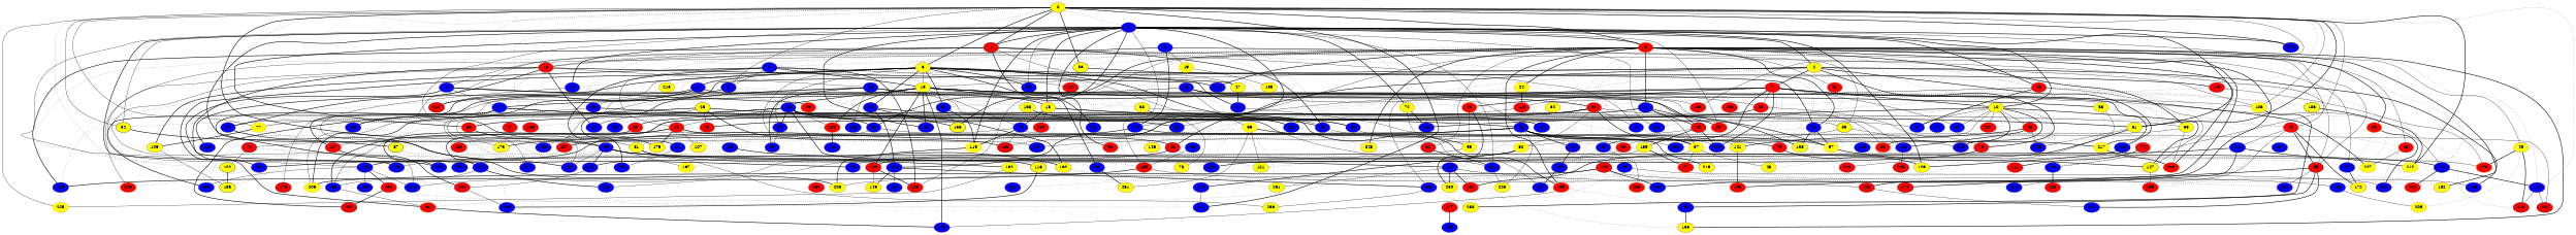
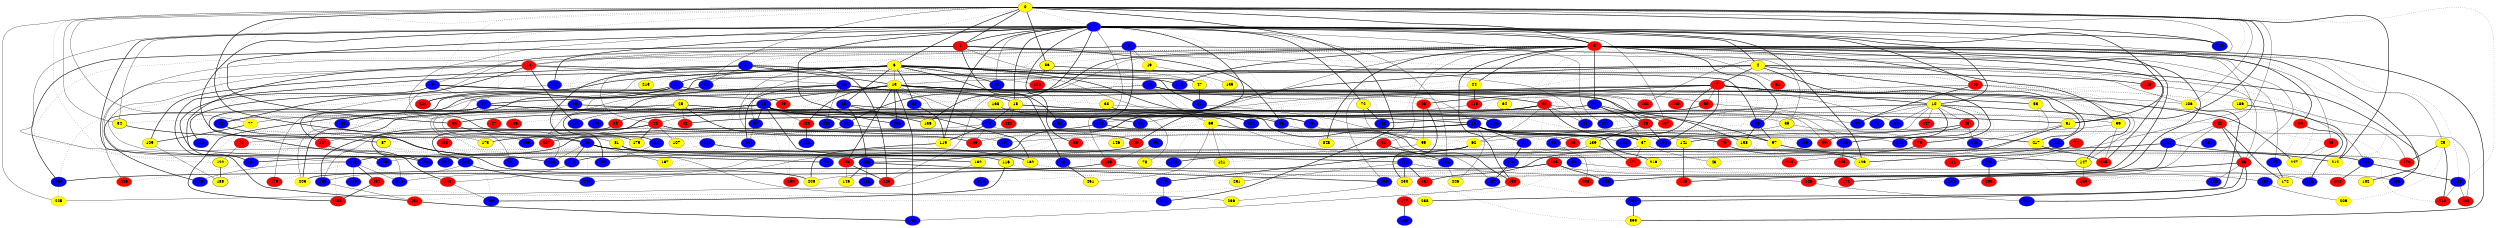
  graph {
    node [color=brown fillcolor=blue style=filled]
    edge [style=bold]
    0 [fillcolor=yellow]
    1 [color=black fillcolor=red]
    2
    3 [color=darkorange fillcolor=red]
    5 [color=black]
    6 [fillcolor=yellow]
    9 [color=gray40]
    14 [color=black]
    31 [color=gray40 fillcolor=yellow]
    34 [color=black fillcolor=yellow]
    56 [color=black fillcolor=yellow]
    63 [color=darkorange]
    77 [color=darkorange fillcolor=yellow]
    106 [color=darkorange fillcolor=yellow]
    113 [color=gray40 fillcolor=red]
    126 [color=gray40]
    138 [color=gray40 fillcolor=red]
    144
    152 [color=gray40 fillcolor=red]
    166 [fillcolor=red]
    180
    211 [color=black]
    214 [color=darkorange fillcolor=yellow]
    225 [color=darkorange fillcolor=yellow]
    244 [color=black]
    12 [color=gray40]
    16 [color=gray40 fillcolor=red]
    41 [color=darkorange]
    43 [color=gray40 fillcolor=yellow]
    47 [color=gray40 fillcolor=yellow]
    55 [color=black fillcolor=red]
    66 [color=darkorange]
    81 [color=gray40 fillcolor=yellow]
    88
    93 [color=black]
    195 [color=black]
    4 [fillcolor=yellow]
    10 [color=gray40 fillcolor=yellow]
    18 [fillcolor=yellow]
    33 [fillcolor=red]
    36 [color=darkorange fillcolor=red]
    40 [fillcolor=red]
    46 [color=black fillcolor=red]
    72 [color=gray40 fillcolor=yellow]
    90 [color=black]
    98 [fillcolor=red]
    108 [color=darkorange]
    119 [color=darkorange fillcolor=yellow]
    129 [color=gray40 fillcolor=yellow]
    137 [color=darkorange fillcolor=red]
    148
    151 [color=gray40]
    156 [color=black fillcolor=yellow]
    159 [color=gray40 fillcolor=red]
    175 [fillcolor=yellow]
    196 [color=gray40]
    198
    200
    201 [color=black]
    226 [color=gray40 fillcolor=yellow]
    21 [color=black]
    24 [color=darkorange fillcolor=yellow]
    26
    30
    39 [color=darkorange fillcolor=red]
    42 [fillcolor=red]
    45 [color=gray40 fillcolor=yellow]
    51 [color=black fillcolor=red]
    53 [color=gray40 fillcolor=yellow]
    58 [color=black]
    59 [color=gray40 fillcolor=yellow]
    68 [color=darkorange]
    73 [color=gray40]
    79 [fillcolor=red]
    91 [fillcolor=red]
    112
    121 [color=gray40 fillcolor=yellow]
    122 [color=black fillcolor=yellow]
    149 [color=black]
    150 [color=darkorange fillcolor=red]
-   155 [fillcolor=yellow]
+   155 [fillcolor=yellow label=855]
    167 [color=darkorange fillcolor=yellow]
    182 [fillcolor=yellow]
    183 [color=gray40]
    185 [color=darkorange fillcolor=red]
    206 [color=black]
    223 [color=gray40 fillcolor=red]
    235 [color=darkorange fillcolor=red]
    n89 [fillcolor=yellow label=848]
    13 [color=gray40 fillcolor=yellow]
    22 [fillcolor=red]
    109 [color=gray40 fillcolor=yellow]
    124 [fillcolor=red]
    140
    184 [color=darkorange]
    254 [color=darkorange]
    11 [color=darkorange]
    23 [color=darkorange fillcolor=red]
    60 [color=gray40]
    61 [color=black]
    67 [color=darkorange]
    85
    94 [color=black]
    95 [color=darkorange]
    170 [color=gray40]
    191 [color=darkorange fillcolor=red]
    197 [color=black]
    212 [color=black fillcolor=red]
    213 [color=gray40 fillcolor=yellow]
    218 [color=gray40]
    17 [color=gray40]
    49 [color=darkorange fillcolor=red]
    130 [fillcolor=red]
    158 [color=gray40 fillcolor=yellow]
    161
    15
    76 [color=gray40]
    115 [fillcolor=red]
    207 [color=gray40 fillcolor=red]
    102 [color=black]
    245
    131 [fillcolor=red]
    169 [fillcolor=red]
    87 [color=black fillcolor=yellow]
    70 [color=black fillcolor=red]
    101 [color=black]
    220 [color=black]
    110 [color=darkorange]
    202 [color=black fillcolor=red]
    114
    176 [color=darkorange fillcolor=red]
    243 [color=gray40]
    143 [color=gray40 fillcolor=red]
    238 [color=gray40 fillcolor=yellow]
    233
    203 [color=gray40 fillcolor=red]
    210 [color=black fillcolor=red]
    164 [color=black fillcolor=red]
    239 [color=black]
    193
    173 [fillcolor=yellow]
    82 [color=gray40]
    20 [color=darkorange]
    117
    216 [color=gray40]
    246 [color=darkorange fillcolor=red]
    153 [color=black]
    174 [color=black fillcolor=red]
    241 [color=black]
    205 [color=darkorange fillcolor=yellow]
    162 [fillcolor=yellow]
    132 [color=gray40 fillcolor=yellow]
    86 [color=black]
    236 [color=gray40 fillcolor=yellow]
    99 [color=darkorange fillcolor=yellow]
    251 [fillcolor=yellow]
    7 [fillcolor=red]
    29
    65 [color=black]
    75 [fillcolor=red]
    100
    136
    247 [color=darkorange fillcolor=yellow]
    54 [color=gray40]
    240 [color=darkorange]
    48 [color=gray40 fillcolor=red]
    57 [color=gray40]
    71 [color=black]
    89 [color=darkorange fillcolor=red]
    133 [color=black]
    147 [color=black fillcolor=yellow]
    227 [fillcolor=red]
    252 [color=black]
    118 [color=black]
    232 [color=gray40 fillcolor=red]
    50 [color=gray40 fillcolor=red]
    116 [color=black fillcolor=yellow]
    186 [color=black fillcolor=yellow]
    78 [fillcolor=yellow]
    83 [color=gray40 fillcolor=red]
    128 [color=darkorange]
    208 [color=gray40 fillcolor=yellow]
    141 [color=gray40 fillcolor=yellow]
    199 [color=gray40]
    179 [color=black fillcolor=red]
    154 [fillcolor=red]
    189 [color=darkorange]
    178
    28 [color=black fillcolor=red]
    37 [color=darkorange fillcolor=yellow]
    44 [color=darkorange]
    104 [color=gray40]
    32 [color=gray40 fillcolor=red]
    222 [color=black]
    38 [fillcolor=yellow]
    84 [color=black]
    92 [color=darkorange]
    168 [color=gray40 fillcolor=yellow]
    242 [color=black]
    97 [color=darkorange fillcolor=yellow]
    157 [color=gray40]
    237 [color=gray40]
    134 [color=black]
    172 [fillcolor=yellow]
    234 [color=gray40]
    209 [color=darkorange fillcolor=yellow]
    219 [fillcolor=yellow]
    229 [color=gray40 fillcolor=red]
    146 [fillcolor=yellow]
    74 [color=gray40 fillcolor=red]
    165 [color=black fillcolor=red]
    163 [color=darkorange]
    188 [color=black fillcolor=yellow]
    187 [color=gray40]
    192 [color=darkorange]
    96 [color=gray40]
    160 [fillcolor=red]
    194 [color=darkorange]
    224 [fillcolor=red]
    120 [color=darkorange fillcolor=red]
    217 [color=darkorange fillcolor=yellow]
    250 [fillcolor=red]
    123 [color=black]
    111 [fillcolor=red]
    125 [color=black fillcolor=red]
    253 [color=darkorange fillcolor=red]
    145 [fillcolor=yellow]
    181 [color=darkorange]
    127 [fillcolor=red]
    107 [fillcolor=yellow]
    204 [color=black]
    25 [color=black fillcolor=yellow]
    230 [fillcolor=yellow]
    27 [fillcolor=red]
    221
    62 [color=darkorange fillcolor=yellow]
    80 [color=gray40 fillcolor=red]
    103
    52 [color=gray40 fillcolor=red]
    8 [color=gray40]
    19 [color=darkorange fillcolor=yellow]
    35 [color=black fillcolor=yellow]
    135 [fillcolor=yellow]
    215
    105
    142 [color=black]
    139 [color=gray40 fillcolor=yellow]
    171 [color=darkorange fillcolor=red]
    228 [color=gray40 fillcolor=red]
    231 [color=gray40 fillcolor=yellow]
    69 [color=darkorange fillcolor=yellow]
    177 [fillcolor=red]
    249 [color=black fillcolor=red]
    64 [fillcolor=yellow]
    190 [color=gray40]
    0 -- 1
    0 -- 2 [style=dotted]
    0 -- 3
    0 -- 5 [style=dotted]
    0 -- 6
    0 -- 9 [style=dotted]
    0 -- 14 [style=solid]
    0 -- 31
    0 -- 34 [style=solid]
    0 -- 56
    0 -- 63
    0 -- 77 [style=solid]
    0 -- 106 [style=solid]
    0 -- 113 [style=dotted]
    0 -- 126 [style=solid]
    0 -- 138 [style=solid]
    0 -- 144 [style=dotted]
    0 -- 152 [style=dotted]
    0 -- 166 [style=dotted]
    0 -- 180 [style=dotted]
    0 -- 211
    0 -- 214
    0 -- 225 [style=solid]
    0 -- 244
    1 -- 12 [style=dotted]
    1 -- 16 [style=solid]
    1 -- 41 [style=solid]
    1 -- 43 [style=dotted]
    1 -- 47 [style=solid]
    1 -- 55 [style=solid]
    1 -- 66 [style=dotted]
    1 -- 81 [style=solid]
    1 -- 88
    1 -- 93
    1 -- 195
    2 -- 1
    2 -- 3
    2 -- 31
    2 -- 34 [style=solid]
    2 -- 244
    2 -- 12
    2 -- 4
    2 -- 10
    2 -- 18
    2 -- 33
    2 -- 36
    2 -- 40
    2 -- 46
    2 -- 72
    2 -- 90 [style=solid]
    2 -- 98 [style=solid]
    2 -- 108 [style=dotted]
    2 -- 119
    2 -- 129
    2 -- 137 [style=solid]
    2 -- 148 [style=solid]
    2 -- 151 [style=solid]
    2 -- 156
    2 -- 159 [style=solid]
    2 -- 175 [style=solid]
    2 -- 196
    2 -- 198
    2 -- 200
    2 -- 201 [style=solid]
    2 -- 226 [style=dotted]
    3 -- 5 [style=dotted]
    3 -- 56 [style=dotted]
    3 -- 144 [style=dotted]
    3 -- 55 [style=solid]
    3 -- 4 [style=dotted]
    3 -- 40 [style=dotted]
    3 -- 90 [style=dotted]
    3 -- 196 [style=solid]
    3 -- 21
    3 -- 24
    3 -- 26 [style=dotted]
    3 -- 30
    3 -- 39
    3 -- 42 [style=solid]
    3 -- 45 [style=solid]
    3 -- 51 [style=solid]
    3 -- 53 [style=dotted]
    3 -- 58 [style=solid]
    3 -- 59
    3 -- 68
    3 -- 73 [style=dotted]
    3 -- 79 [style=dotted]
    3 -- 91 [style=solid]
    3 -- 112
    3 -- 121 [style=dotted]
    3 -- 122 [style=dotted]
    3 -- 149 [style=dotted]
    3 -- 150
    3 -- 155
    3 -- 167 [style=dotted]
    3 -- 182
    3 -- 183 [style=dotted]
    3 -- 185
    3 -- 206
    3 -- 223 [style=solid]
    3 -- 235
    3 -- n89
    5 -- 14 [style=solid]
    5 -- 93 [style=dotted]
    5 -- 223
    5 -- 13
    5 -- 22 [style=solid]
    5 -- 109
    5 -- 124 [style=solid]
    5 -- 140 [style=dotted]
    5 -- 184 [style=dotted]
    5 -- 254
    6 -- 12 [style=dotted]
    6 -- 47
    6 -- 88 [style=solid]
    6 -- 90
    6 -- 30
    6 -- 13 [style=solid]
    6 -- 11
    6 -- 23 [style=dotted]
    6 -- 60
    6 -- 61
    6 -- 67 [style=solid]
    6 -- 85
    6 -- 94
    6 -- 95
    6 -- 170 [style=dotted]
    6 -- 191
    6 -- 197 [style=solid]
    6 -- 212 [style=solid]
    6 -- 213 [style=dotted]
    6 -- 218
    9 -- 195 [style=dotted]
    9 -- 17 [style=solid]
    9 -- 49
    9 -- 130 [style=dotted]
    9 -- 158
    9 -- 161
    14 -- 85 [style=dotted]
    14 -- 15 [style=dotted]
    14 -- 76
    14 -- 115 [style=dotted]
    14 -- 207 [style=dotted]
    31 -- 102 [style=dotted]
    31 -- 245 [style=solid]
    31 -- 131
    31 -- 169 [style=dotted]
    34 -- 87
    56 -- 113
    56 -- 124 [style=solid]
    56 -- 70 [style=dotted]
    63 -- 198 [style=solid]
    63 -- 167 [style=solid]
    63 -- 101
    63 -- 220 [style=dotted]
    63 -- 110
    63 -- 202 [style=dotted]
    63 -- 114
    63 -- 176 [style=solid]
    63 -- 243 [style=dotted]
    77 -- 109
    77 -- 143 [style=dotted]
    106 -- 238
    113 -- 201 [style=dotted]
    113 -- 176 [style=solid]
    126 -- 233 [style=dotted]
    126 -- 203
    144 -- 210 [style=solid]
    144 -- 164 [style=solid]
    152 -- 239 [style=solid]
    180 -- 193 [style=dotted]
    12 -- 49 [style=dotted]
    12 -- 173 [style=solid]
    16 -- 166 [style=dotted]
    16 -- 26 [style=solid]
    16 -- 112
    16 -- 17 [style=dotted]
    16 -- 220
    16 -- 82
    16 -- 20 [style=dotted]
    16 -- 117
    16 -- 216 [style=solid]
    16 -- 246 [style=solid]
    47 -- 61
    55 -- 182 [style=dotted]
    55 -- 184 [style=solid]
    55 -- 153
    55 -- 174
    55 -- 241
    66 -- 205 [style=solid]
    66 -- 162
    81 -- 132
    81 -- 86 [style=dotted]
    81 -- 236 [style=solid]
    88 -- n89 [style=dotted]
    88 -- 99 [style=solid]
    93 -- 251
    195 -- 225 [style=dotted]
    4 -- 106 [style=solid]
    4 -- 180
    4 -- 43 [style=dotted]
    4 -- 91 [style=dotted]
    4 -- 13 [style=solid]
    4 -- 102
    4 -- 7
    4 -- 29 [style=dotted]
    4 -- 65 [style=dotted]
    4 -- 75
    4 -- 100
    4 -- 136
    4 -- 247 [style=dotted]
    10 -- 126 [style=dotted]
    10 -- 108
    10 -- 30 [style=dotted]
    10 -- 75 [style=dotted]
    10 -- 54 [style=solid]
    10 -- 240
    10 -- 48 [style=solid]
    10 -- 57 [style=solid]
    10 -- 71 [style=dotted]
    10 -- 89
    10 -- 133 [style=dotted]
    10 -- 147
    10 -- 227 [style=solid]
    10 -- 252 [style=solid]
    18 -- 198 [style=solid]
    18 -- 59 [style=solid]
    18 -- 73
    18 -- 118
    18 -- 232 [style=solid]
    33 -- 93 [style=dotted]
    36 -- 63
    40 -- 115 [style=solid]
    40 -- 102 [style=dotted]
    40 -- 169 [style=dotted]
    40 -- 57
    40 -- 147 [style=solid]
    40 -- 50 [style=dotted]
    40 -- 116 [style=dotted]
    40 -- 186 [style=dotted]
    46 -- 155 [style=dotted]
    46 -- 110
    46 -- 78 [style=dotted]
    72 -- 108
    72 -- 83 [style=solid]
    98 -- 247 [style=solid]
    98 -- 128 [style=dotted]
    119 -- 121 [style=dotted]
    119 -- 208
    137 -- 158 [style=dotted]
    137 -- 141 [style=dotted]
    148 -- 216 [style=solid]
    148 -- 199 [style=solid]
    148 -- 179 [style=dotted]
    148 -- 154
    148 -- 189 [style=solid]
    151 -- 226 [style=solid]
    156 -- 159 [style=dotted]
    159 -- 195
    159 -- 183 [style=solid]
    159 -- 178 [style=dotted]
    21 -- 166 [style=dotted]
    21 -- 41 [style=dotted]
    21 -- 137
    21 -- 71 [style=dotted]
    21 -- 28
    21 -- 37 [style=solid]
    21 -- 44 [style=dotted]
    21 -- 104
    24 -- 95 [style=dotted]
    24 -- 115
    26 -- 175 [style=solid]
    26 -- 85 [style=dotted]
    26 -- 78 [style=solid]
    26 -- 154 [style=dotted]
    26 -- 32
    26 -- 222 [style=dotted]
    26 -- 38 [style=dotted]
    26 -- 84
    26 -- 92
    26 -- 168 [style=dotted]
    26 -- 242 [style=solid]
    30 -- 33 [style=dotted]
    30 -- 158
    30 -- 114 [style=dotted]
    30 -- 97
    39 -- 128
    39 -- 157 [style=dotted]
    39 -- 237 [style=dotted]
    42 -- 55
    42 -- 98 [style=dotted]
    42 -- 134 [style=solid]
    42 -- 172
    42 -- 234 [style=solid]
    45 -- 176
    45 -- 210
    45 -- 209 [style=dotted]
    51 -- 151
    53 -- 219 [style=dotted]
    53 -- 229 [style=solid]
    58 -- 132 [style=dotted]
    58 -- 65 [style=dotted]
    58 -- 146 [style=dotted]
    59 -- 235 [style=solid]
    59 -- 83 [style=solid]
    59 -- 74 [style=dotted]
    68 -- 130 [style=dotted]
    68 -- 70 [style=solid]
    68 -- 252 [style=solid]
    68 -- 237 [style=dotted]
    73 -- 119
    73 -- 164 [style=solid]
    73 -- 165 [style=solid]
    73 -- 163 [style=solid]
    79 -- 129
    122 -- 188
    149 -- 187
    150 -- 153 [style=dotted]
    150 -- 192 [style=solid]
    183 -- 209 [style=solid]
    13 -- 106 [style=solid]
    13 -- 66 [style=solid]
    13 -- 18
    13 -- 200
    13 -- 53
    13 -- 73 [style=solid]
    13 -- 140 [style=dotted]
    13 -- 15
    13 -- 101 [style=solid]
    13 -- 143
    13 -- 82 [style=solid]
    13 -- 192
    13 -- 96 [style=dotted]
    13 -- 120
    13 -- 217
    13 -- 250 [style=dotted]
    22 -- 81 [style=dotted]
    22 -- 46
    22 -- 175
    22 -- 51 [style=dotted]
    22 -- 162 [style=dotted]
    22 -- 163
    22 -- 96 [style=dotted]
    22 -- 127 [style=solid]
    22 -- 107 [style=solid]
    109 -- 188 [style=solid]
    124 -- 251 [style=dotted]
    140 -- 162
    140 -- 204 [style=dotted]
    11 -- 77 [style=solid]
    11 -- 212
    11 -- 29 [style=solid]
    11 -- 89 [style=solid]
    11 -- 199
    11 -- 25 [style=dotted]
    23 -- 99 [style=solid]
    23 -- 230
    60 -- 119
    60 -- 156 [style=solid]
    60 -- 200 [style=dotted]
    60 -- 104 [style=dotted]
    61 -- 141 [style=solid]
    67 -- 92 [style=solid]
    85 -- 88
    85 -- 156
    85 -- 100
    85 -- 242 [style=dotted]
    95 -- 99 [style=solid]
    170 -- 207
    170 -- 219
    191 -- 192
    17 -- 77 [style=dotted]
    17 -- 201 [style=dotted]
    17 -- 110 [style=dotted]
    17 -- 82 [style=dotted]
    17 -- 29
    17 -- 179 [style=solid]
    17 -- 222 [style=dotted]
    17 -- 187 [style=solid]
    17 -- 127
    17 -- 27 [style=dotted]
    17 -- 221 [style=dotted]
    49 -- 193 [style=solid]
    49 -- 103 [style=dotted]
    130 -- 239 [style=dotted]
    158 -- 229 [style=dotted]
    161 -- 246 [style=dotted]
    15 -- 180 [style=solid]
    15 -- 151 [style=solid]
    15 -- 58
    15 -- 68
    15 -- 22 [style=solid]
    15 -- 67
    15 -- 95 [style=solid]
    15 -- 205
    15 -- 116
    15 -- 199 [style=dotted]
    15 -- 97
    15 -- 188 [style=dotted]
    15 -- 120 [style=solid]
    15 -- 250 [style=dotted]
    15 -- 35 [style=solid]
    15 -- 105 [style=dotted]
    115 -- 170 [style=solid]
    115 -- 133 [style=dotted]
    207 -- 221 [style=dotted]
    102 -- 126 [style=dotted]
    102 -- 129
    131 -- 177 [style=dotted]
    87 -- 104 [style=dotted]
    70 -- 122 [style=solid]
    70 -- 161 [style=dotted]
    70 -- 123 [style=dotted]
    101 -- 144
    101 -- 182 [style=dotted]
    101 -- 224
    110 -- 152 [style=solid]
    114 -- 131
    114 -- 234 [style=dotted]
    114 -- 230
    114 -- 228 [style=solid]
    114 -- 231 [style=solid]
    143 -- 223
    143 -- 250 [style=dotted]
    143 -- 145 [style=solid]
    233 -- 238 [style=dotted]
    233 -- 236 [style=solid]
    82 -- 254 [style=dotted]
    82 -- 218 [style=dotted]
    82 -- 208
    82 -- 204 [style=dotted]
    20 -- 138 [style=solid]
    20 -- 117 [style=dotted]
    20 -- 50 [style=solid]
    20 -- 28
    20 -- 27 [style=dotted]
    20 -- 221 [style=solid]
    20 -- 62 [style=dotted]
    20 -- 69 [style=solid]
    153 -- 155
    162 -- 185 [style=dotted]
    162 -- 174 [style=dotted]
    132 -- 225 [style=solid]
    132 -- 215 [style=dotted]
    86 -- 128 [style=solid]
    86 -- 177 [style=dotted]
    99 -- 196 [style=solid]
    99 -- 210 [style=dotted]
    7 -- 10
    7 -- 42 [style=dotted]
    7 -- 23
    7 -- 60 [style=dotted]
    7 -- 17
    7 -- 245 [style=dotted]
    7 -- 233 [style=solid]
    7 -- 136 [style=dotted]
    7 -- 247
    7 -- 54 [style=solid]
    7 -- 240 [style=dotted]
    7 -- 50 [style=solid]
    7 -- 32 [style=dotted]
    7 -- 165 [style=solid]
    7 -- 96
    7 -- 160 [style=dotted]
    7 -- 194
    7 -- 224 [style=dotted]
    29 -- 226 [style=solid]
    29 -- 79
    29 -- 161
    29 -- 173
    29 -- 37
    29 -- 44
    29 -- 84 [style=dotted]
    29 -- 194 [style=solid]
    29 -- 217
    65 -- 159 [style=solid]
    75 -- 123
    75 -- 111 [style=dotted]
    75 -- 125 [style=dotted]
    75 -- 253 [style=dotted]
    100 -- 233
    100 -- 145
    100 -- 181 [style=solid]
    48 -- 245 [style=solid]
    48 -- 141
    48 -- 103
    147 -- 169 [style=solid]
    50 -- 75 [style=solid]
    50 -- 52
    116 -- 239
    116 -- 231 [style=dotted]
    186 -- 214
    83 -- 216 [style=solid]
    83 -- 125 [style=dotted]
    141 -- 185
    141 -- 191 [style=dotted]
    154 -- 211 [style=dotted]
    154 -- 202
    178 -- 211 [style=solid]
    28 -- 197 [style=solid]
    28 -- 89 [style=dotted]
    28 -- 194
    28 -- 139
    37 -- 43 [style=solid]
    37 -- 76 [style=solid]
    37 -- 157 [style=dotted]
    37 -- 219 [style=dotted]
    37 -- 171 [style=solid]
    44 -- 149
    104 -- 243
    104 -- 163 [style=solid]
    32 -- 41 [style=solid]
    32 -- 36
    32 -- 42 [style=dotted]
    32 -- 193 [style=solid]
    32 -- 37
    32 -- 187 [style=dotted]
    32 -- 62 [style=solid]
    32 -- 80
    32 -- 103 [style=solid]
    38 -- 150
    38 -- 94 [style=dotted]
    38 -- 57 [style=solid]
    84 -- 254 [style=solid]
    168 -- 222
    97 -- 147
    97 -- 229 [style=dotted]
    97 -- 228 [style=dotted]
    157 -- 172
    134 -- 214
    134 -- 148
    134 -- 228
    74 -- 111
    163 -- 191 [style=solid]
    96 -- 149 [style=dotted]
    96 -- 253 [style=solid]
    120 -- 142
    217 -- 235
    123 -- 215 [style=dotted]
    125 -- 150 [style=dotted]
    125 -- 206
    125 -- 205
    125 -- 136 [style=solid]
    125 -- 208 [style=solid]
    125 -- 253 [style=dotted]
    127 -- 152
    25 -- 31
    25 -- 34 [style=dotted]
    25 -- 202
    25 -- 117 [style=solid]
    25 -- 134 [style=dotted]
    25 -- 165
    25 -- 52 [style=solid]
    62 -- 206 [style=dotted]
    62 -- 143
    62 -- 178
    80 -- 220
    103 -- 249 [style=solid]
    52 -- 140 [style=dotted]
    8 -- 9 [style=solid]
    8 -- 16 [style=solid]
    8 -- 81 [style=dotted]
    8 -- 170
    8 -- 157 [style=solid]
    8 -- 123 [style=dotted]
    8 -- 19 [style=solid]
    8 -- 35 [style=solid]
    19 -- 20 [style=dotted]
    19 -- 135 [style=solid]
    35 -- 240 [style=solid]
    35 -- 133 [style=dotted]
    35 -- 62 [style=solid]
    139 -- 243 [style=solid]
    139 -- 171
    171 -- 184 [style=dotted]
    228 -- 241 [style=solid]
    69 -- 121 [style=solid]
    69 -- 87 [style=dotted]
    69 -- 251 [style=solid]
    69 -- 97
    69 -- 231 [style=dotted]
    177 -- 190
    64 -- 118 [style=dotted]
  }
